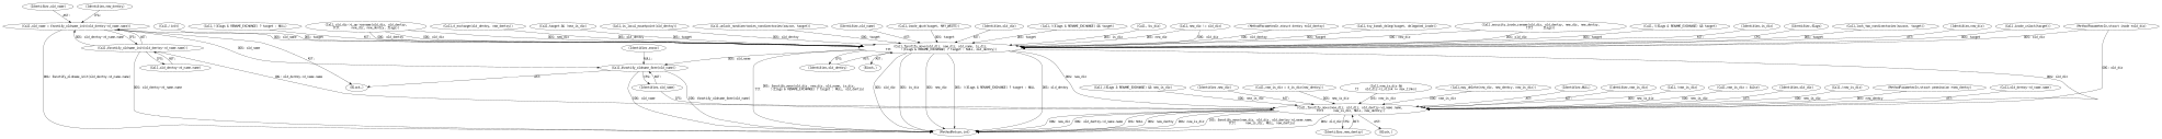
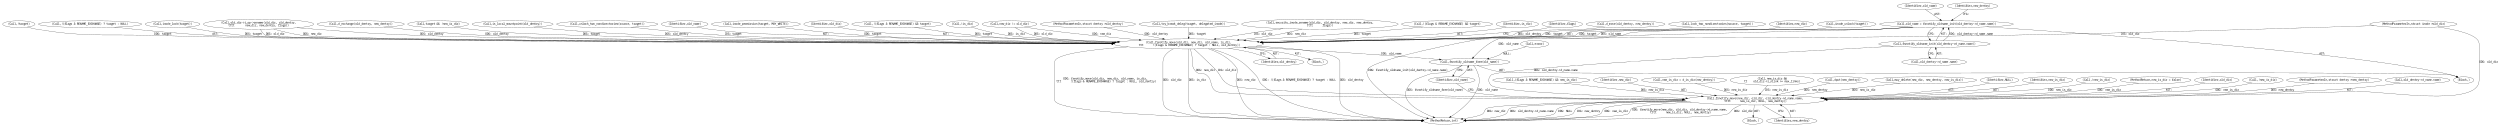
  digraph {
    fontname="IBM Plex Mono"
    node [fontname="IBM Plex Mono"]
    edge [fontname="IBM Plex Mono"]
    n1 [label="(Call,old_name = fsnotify_oldname_init(old_dentry->d_name.name))"]
    n2 [label="(Call,fsnotify_oldname_init(old_dentry->d_name.name))"]
    n3 [label="(Call,fsnotify_move(old_dir, new_dir, old_name, is_dir,\n \t\t\t      !(flags & RENAME_EXCHANGE) ? target : NULL, old_dentry))"]
    n4 [label="(Call,fsnotify_oldname_free(old_name))"]
    n5 [label="(MethodReturn,int)"]
    n6 [label="(Block,)"]
    n7 [label="(Call,fsnotify_move(new_dir, old_dir, old_dentry->d_name.name,\n \t\t\t\t      new_is_dir, NULL, new_dentry))"]
    n8 [label="(Call,old_dentry->d_name.name)"]
    n9 [label="(Identifier,old_dentry)"]
    n10 [label="(Block,)"]
    n11 [label="(Identifier,old_name)"]
    n12 [label="(Identifier,new_dentry)"]
    n13 [label="(Block,)"]
-   n14 [label="(Call,!init)"]
+   n14 [label="(Call,!target)"]
    n15 [label="(Call,!(flags & RENAME_EXCHANGE) ? target : NULL)"]
+   n16 [label="(Call,inode_lock(target))"]
    n17 [label="(Call,old_dir->i_op->rename(old_dir, old_dentry,\n\t\t\t\t       new_dir, new_dentry, flags))"]
    n18 [label="(Call,d_exchange(old_dentry, new_dentry))"]
    n19 [label="(Call,target && !new_is_dir)"]
    n20 [label="(Call,(flags & RENAME_EXCHANGE) && new_is_dir)"]
    n21 [label="(Identifier,new_dir)"]
    n22 [label="(Call,new_is_dir = d_is_dir(new_dentry))"]
    n23 [label="(Call,is_local_mountpoint(old_dentry))"]
    n24 [label="(Call,new_is_dir &&\n\t\t    old_dir->i_nlink >= max_links)"]
-   n25 [label="(Call,unlock_nondirectories_nondirectories(source, target))"]
+   n25 [label="(Call,unlock_two_nondirectories(source, target))"]
    n26 [label="(Identifier,old_name)"]
-   n27 [label="(Call,inode_dput(target, MAY_WRITE))"]
+   n27 [label="(Call,inode_permission(target, MAY_WRITE))"]
    n28 [label="(Identifier,old_dir)"]
    n29 [label="(Call,!(flags & RENAME_EXCHANGE) && target)"]
    n30 [label="(Call,!is_dir)"]
    n31 [label="(Call,new_dir != old_dir)"]
    n32 [label="(MethodParameterIn,struct dentry *old_dentry)"]
+   n33 [label="(Call,dput(new_dentry))"]
    n34 [label="(Call,try_break_deleg(target, delegated_inode))"]
    n35 [label="(Call,may_delete(new_dir, new_dentry, new_is_dir))"]
    n36 [label="(Identifier,NULL)"]
    n37 [label="(Identifier,new_is_dir)"]
    n38 [label="(Call,security_inode_rename(old_dir, old_dentry, new_dir, new_dentry,\n\t\t\t\t      flags))"]
    n39 [label="(Call,!(flags & RENAME_EXCHANGE) && target)"]
    n40 [label="(Identifier,is_dir)"]
-   n41 [label="(Identifier,error)"]
+   n41 [label="(Call,error)"]
    n42 [label="(Call,!new_is_dir)"]
-   n43 [label="(Call,new_is_dir = false)"]
+   n43 [label="(MethodReturn,new_is_dir = false)"]
    n44 [label="(Identifier,flags)"]
    n45 [label="(Identifier,old_name)"]
    n46 [label="(Identifier,new_dentry)"]
+   n47 [label="(Call,d_move(old_dentry, new_dentry))"]
    n48 [label="(Identifier,old_dir)"]
    n49 [label="(Call,!new_is_dir)"]
    n50 [label="(Call,lock_two_nondirectories(source, target))"]
    n51 [label="(Identifier,new_dir)"]
-   n52 [label="(MethodParameterIn,struct permission *new_dentry)"]
+   n52 [label="(MethodParameterIn,struct dentry *new_dentry)"]
    n53 [label="(Call,inode_unlock(target))"]
    n54 [label="(Call,old_dentry->d_name.name)"]
    n55 [label="(MethodParameterIn,struct inode *old_dir)"]
    n1 -> n2 [label="CFG: "]
    n1 -> n3 [label="DDG: old_name"]
    n1 -> n4 [label="DDG: old_name"]
    n1 -> n5 [label="DDG: fsnotify_oldname_init(old_dentry->d_name.name)"]
    n1 -> n6 [label="AST: "]
    n2 -> n1 [label="AST: "]
    n2 -> n1 [label="DDG: old_dentry->d_name.name"]
-   n2 -> n5 [label="DDG: old_dentry->d_name.name"]
    n2 -> n7 [label="DDG: old_dentry->d_name.name"]
    n2 -> n8 [label="CFG: "]
    n3 -> n4 [label="DDG: old_name"]
    n3 -> n5 [label="DDG: fsnotify_move(old_dir, new_dir, old_name, is_dir,\n \t\t\t      !(flags & RENAME_EXCHANGE) ? target : NULL, old_dentry)"]
    n3 -> n5 [label="DDG: old_dir"]
    n3 -> n5 [label="DDG: is_dir"]
    n3 -> n5 [label="DDG: new_dir"]
    n3 -> n5 [label="DDG: !(flags & RENAME_EXCHANGE) ? target : NULL"]
    n3 -> n5 [label="DDG: old_dentry"]
    n3 -> n7 [label="DDG: new_dir"]
    n3 -> n7 [label="DDG: old_dir"]
    n3 -> n9 [label="CFG: "]
    n3 -> n10 [label="AST: "]
    n4 -> n5 [label="DDG: fsnotify_oldname_free(old_name)"]
    n4 -> n5 [label="DDG: old_name"]
    n4 -> n6 [label="AST: "]
    n4 -> n11 [label="CFG: "]
    n7 -> n5 [label="DDG: new_dir"]
    n7 -> n5 [label="DDG: old_dentry->d_name.name"]
    n7 -> n5 [label="DDG: NULL"]
    n7 -> n5 [label="DDG: new_dentry"]
    n7 -> n5 [label="DDG: new_is_dir"]
    n7 -> n5 [label="DDG: fsnotify_move(new_dir, old_dir, old_dentry->d_name.name,\n \t\t\t\t      new_is_dir, NULL, new_dentry)"]
    n7 -> n5 [label="DDG: old_dir"]
    n7 -> n12 [label="CFG: "]
    n7 -> n13 [label="AST: "]
    n8 -> n2 [label="AST: "]
    n9 -> n3 [label="AST: "]
    n11 -> n4 [label="AST: "]
    n11 -> n7 [label="CFG: "]
    n12 -> n7 [label="AST: "]
    n14 -> n3 [label="DDG: target"]
    n15 -> n3 [label="AST: "]
+   n16 -> n3 [label="DDG: target"]
    n17 -> n3 [label="DDG: old_dir"]
    n17 -> n3 [label="DDG: new_dir"]
    n17 -> n3 [label="DDG: old_dentry"]
    n18 -> n3 [label="DDG: old_dentry"]
    n19 -> n3 [label="DDG: target"]
    n20 -> n7 [label="DDG: new_is_dir"]
    n21 -> n7 [label="AST: "]
    n22 -> n7 [label="DDG: new_is_dir"]
    n23 -> n3 [label="DDG: old_dentry"]
    n24 -> n7 [label="DDG: new_is_dir"]
    n25 -> n3 [label="DDG: target"]
    n26 -> n3 [label="AST: "]
    n27 -> n3 [label="DDG: target"]
    n28 -> n3 [label="AST: "]
    n29 -> n3 [label="DDG: target"]
    n30 -> n3 [label="DDG: is_dir"]
    n31 -> n3 [label="DDG: old_dir"]
    n31 -> n3 [label="DDG: new_dir"]
    n32 -> n3 [label="DDG: old_dentry"]
+   n33 -> n7 [label="DDG: new_dentry"]
    n34 -> n3 [label="DDG: target"]
    n35 -> n7 [label="DDG: new_is_dir"]
    n36 -> n7 [label="AST: "]
    n37 -> n7 [label="AST: "]
    n38 -> n3 [label="DDG: old_dir"]
    n38 -> n3 [label="DDG: new_dir"]
    n39 -> n3 [label="DDG: target"]
    n40 -> n3 [label="AST: "]
    n41 -> n4 [label="NULL: "]
    n42 -> n7 [label="DDG: new_is_dir"]
    n43 -> n7 [label="DDG: new_is_dir"]
    n44 -> n3 [label="CFG: "]
    n45 -> n1 [label="AST: "]
    n46 -> n1 [label="CFG: "]
+   n47 -> n3 [label="DDG: old_dentry"]
    n48 -> n7 [label="AST: "]
    n49 -> n7 [label="DDG: new_is_dir"]
    n50 -> n3 [label="DDG: target"]
    n51 -> n3 [label="AST: "]
    n52 -> n7 [label="DDG: new_dentry"]
    n53 -> n3 [label="DDG: target"]
    n54 -> n7 [label="AST: "]
    n55 -> n3 [label="DDG: old_dir"]
    n55 -> n7 [label="DDG: old_dir"]
  }
